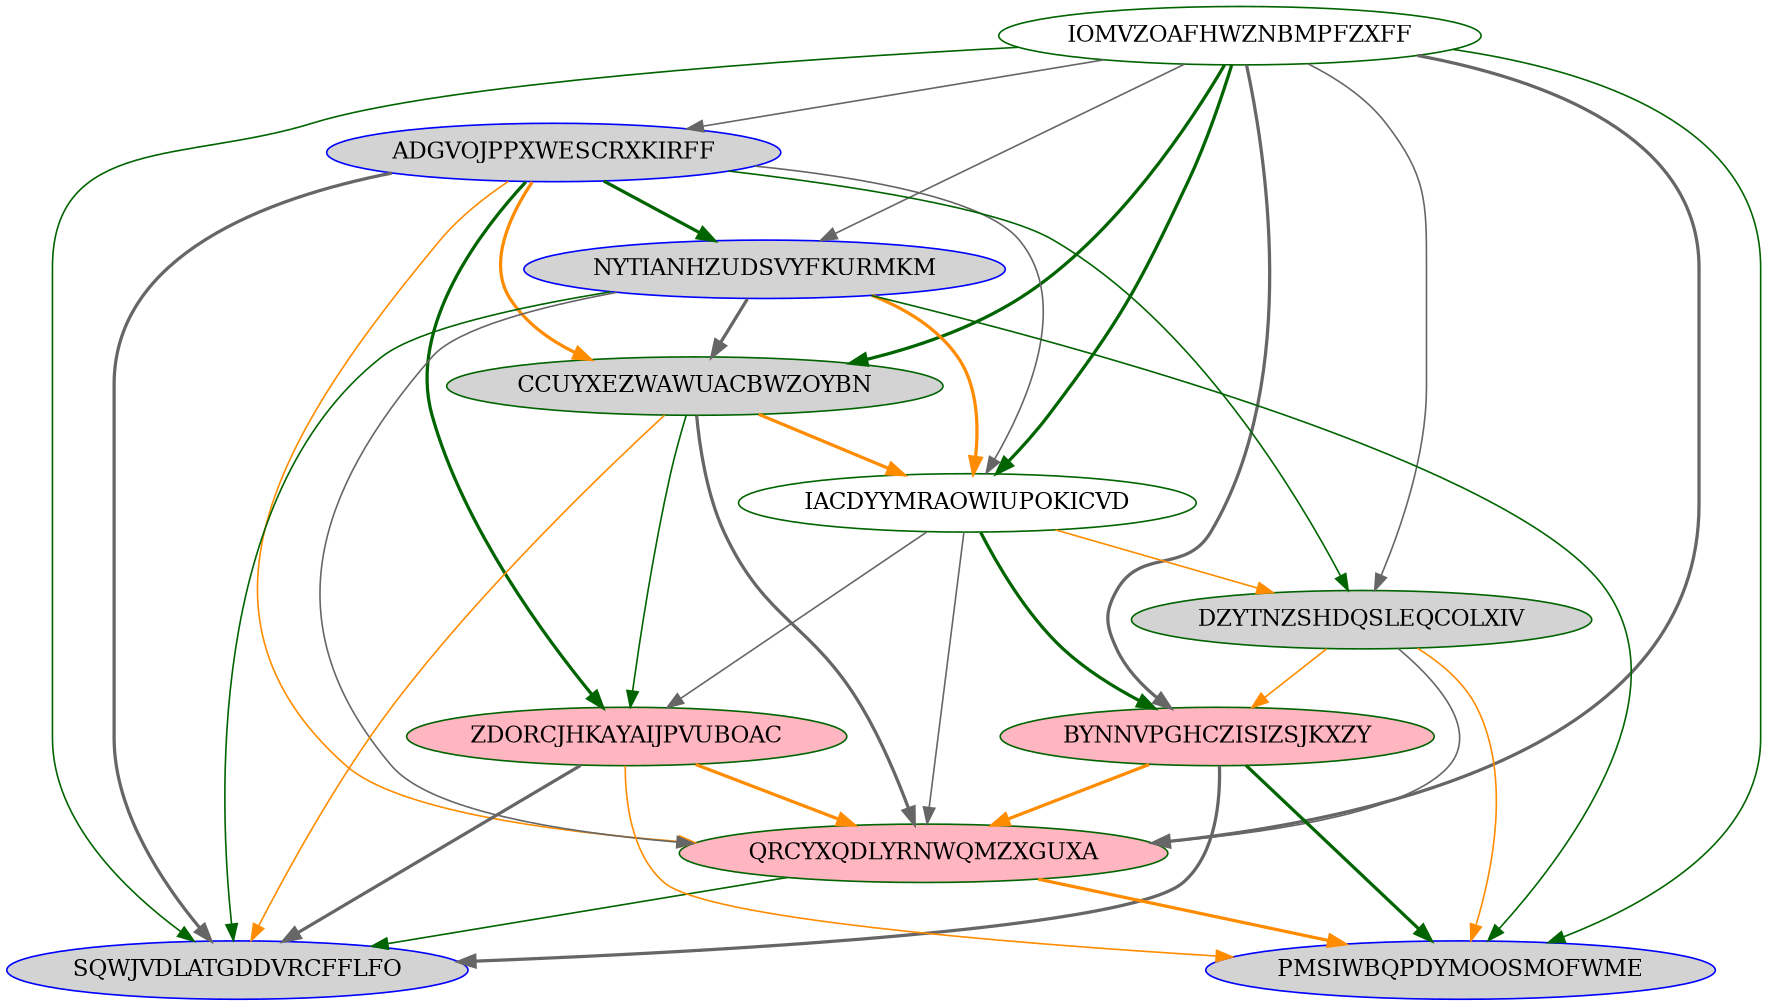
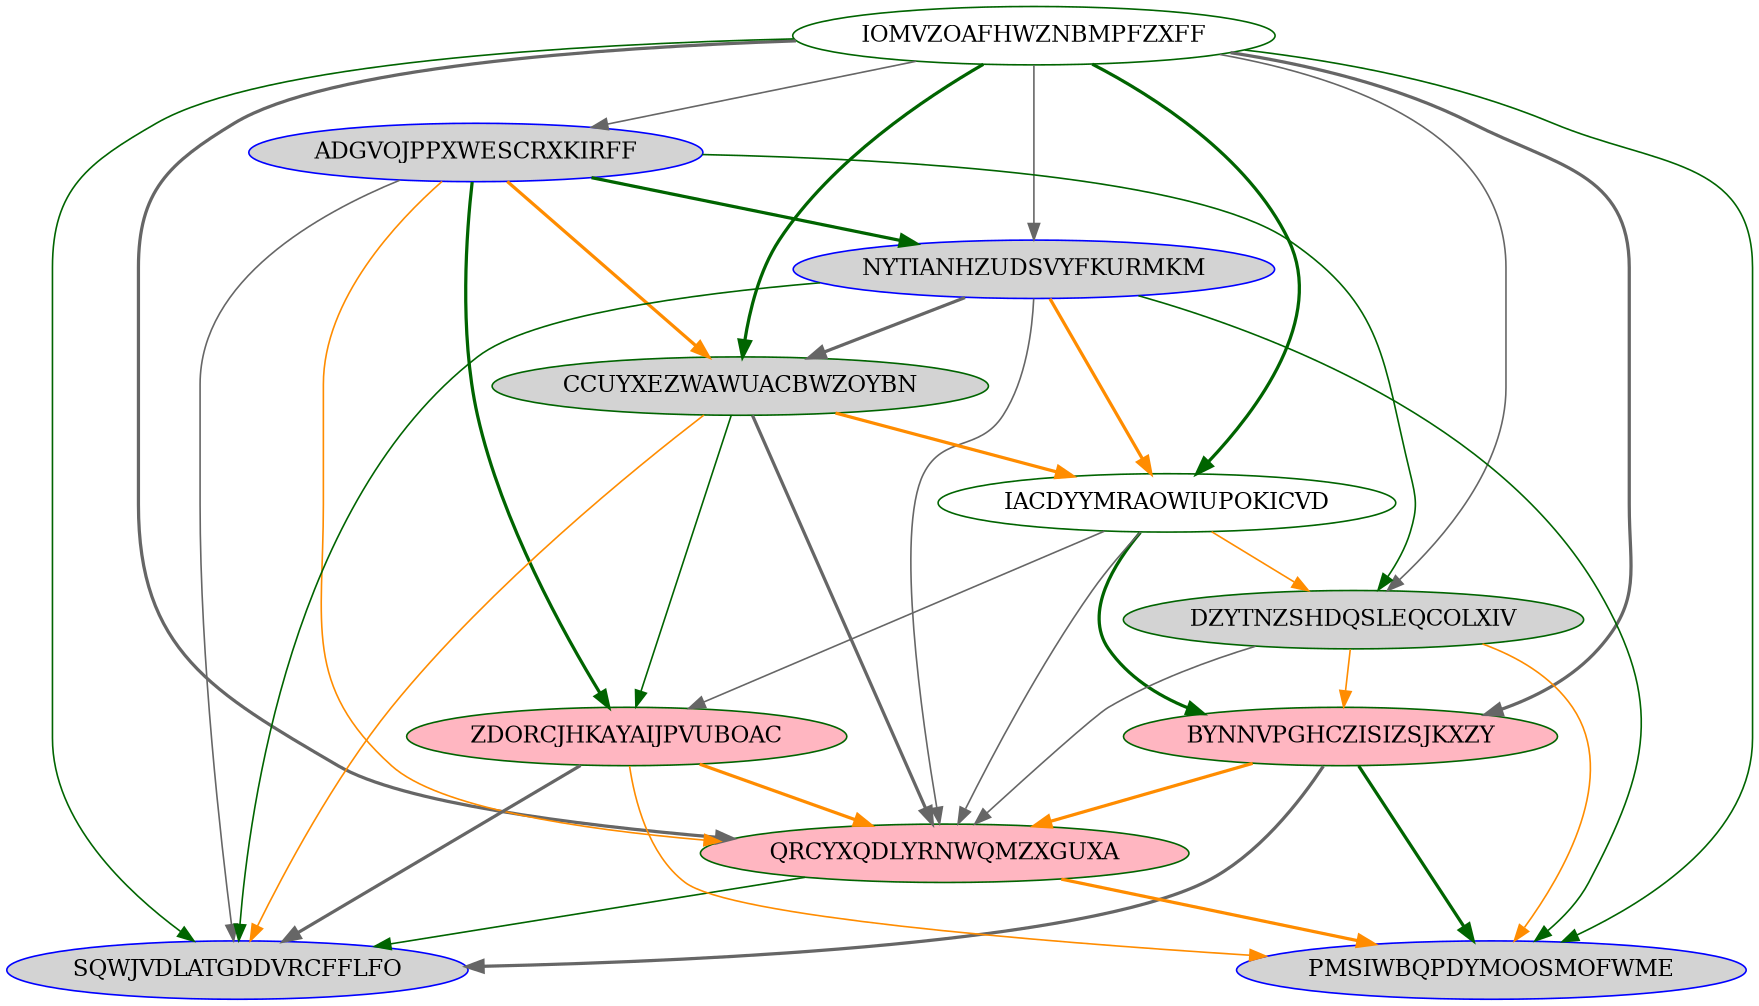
  digraph {
    node [Processor=1 Weight=12 color=darkgreen fillcolor=lightgrey style=filled]
    edge [Weight=15 color=gray40 style=solid]
    IOMVZOAFHWZNBMPFZXFF [Start=0 fillcolor=white]
    ADGVOJPPXWESCRXKIRFF [Start=12 color=blue]
    NYTIANHZUDSVYFKURMKM [Start=24 Weight=17 color=blue]
    CCUYXEZWAWUACBWZOYBN [Start=41 Weight=19]
    IACDYYMRAOWIUPOKICVD [Start=60 Weight=10 fillcolor=white]
    DZYTNZSHDQSLEQCOLXIV [Start=70]
    BYNNVPGHCZISIZSJKXZY [Start=82 Weight=17 fillcolor=lightpink]
    QRCYXQDLYRNWQMZXGUXA [Start=110 Weight=15 fillcolor=lightpink]
    SQWJVDLATGDDVRCFFLFO [Start=125 Weight=11 color=blue]
    PMSIWBQPDYMOOSMOFWME [Start=136 color=blue]
    ZDORCJHKAYAIJPVUBOAC [Start=99 Weight=11 fillcolor=lightpink]
    IOMVZOAFHWZNBMPFZXFF -> ADGVOJPPXWESCRXKIRFF [Weight=11]
    IOMVZOAFHWZNBMPFZXFF -> NYTIANHZUDSVYFKURMKM
    IOMVZOAFHWZNBMPFZXFF -> CCUYXEZWAWUACBWZOYBN [Weight=13 color=darkgreen style=bold]
    IOMVZOAFHWZNBMPFZXFF -> IACDYYMRAOWIUPOKICVD [Weight=18 color=darkgreen style=bold]
    IOMVZOAFHWZNBMPFZXFF -> DZYTNZSHDQSLEQCOLXIV [Weight=17]
    IOMVZOAFHWZNBMPFZXFF -> BYNNVPGHCZISIZSJKXZY [Weight=17 style=bold]
    IOMVZOAFHWZNBMPFZXFF -> QRCYXQDLYRNWQMZXGUXA [Weight=18 style=bold]
    IOMVZOAFHWZNBMPFZXFF -> SQWJVDLATGDDVRCFFLFO [Weight=16 color=darkgreen]
    IOMVZOAFHWZNBMPFZXFF -> PMSIWBQPDYMOOSMOFWME [Weight=10 color=darkgreen]
    ADGVOJPPXWESCRXKIRFF -> NYTIANHZUDSVYFKURMKM [Weight=12 color=darkgreen style=bold]
    ADGVOJPPXWESCRXKIRFF -> CCUYXEZWAWUACBWZOYBN [Weight=20 color=darkorange style=bold]
-   ADGVOJPPXWESCRXKIRFF -> IACDYYMRAOWIUPOKICVD [Weight=16]
    ADGVOJPPXWESCRXKIRFF -> DZYTNZSHDQSLEQCOLXIV [color=darkgreen]
    ADGVOJPPXWESCRXKIRFF -> QRCYXQDLYRNWQMZXGUXA [Weight=19 color=darkorange]
-   ADGVOJPPXWESCRXKIRFF -> SQWJVDLATGDDVRCFFLFO [style=bold]
+   ADGVOJPPXWESCRXKIRFF -> SQWJVDLATGDDVRCFFLFO
    ADGVOJPPXWESCRXKIRFF -> ZDORCJHKAYAIJPVUBOAC [Weight=12 color=darkgreen style=bold]
    NYTIANHZUDSVYFKURMKM -> CCUYXEZWAWUACBWZOYBN [Weight=14 style=bold]
    NYTIANHZUDSVYFKURMKM -> IACDYYMRAOWIUPOKICVD [Weight=20 color=darkorange style=bold]
    NYTIANHZUDSVYFKURMKM -> QRCYXQDLYRNWQMZXGUXA
    NYTIANHZUDSVYFKURMKM -> SQWJVDLATGDDVRCFFLFO [Weight=16 color=darkgreen]
    NYTIANHZUDSVYFKURMKM -> PMSIWBQPDYMOOSMOFWME [color=darkgreen]
    CCUYXEZWAWUACBWZOYBN -> IACDYYMRAOWIUPOKICVD [Weight=16 color=darkorange style=bold]
    CCUYXEZWAWUACBWZOYBN -> QRCYXQDLYRNWQMZXGUXA [Weight=16 style=bold]
    CCUYXEZWAWUACBWZOYBN -> SQWJVDLATGDDVRCFFLFO [Weight=10 color=darkorange]
    CCUYXEZWAWUACBWZOYBN -> ZDORCJHKAYAIJPVUBOAC [Weight=19 color=darkgreen]
    IACDYYMRAOWIUPOKICVD -> DZYTNZSHDQSLEQCOLXIV [Weight=18 color=darkorange]
    IACDYYMRAOWIUPOKICVD -> BYNNVPGHCZISIZSJKXZY [color=darkgreen style=bold]
    IACDYYMRAOWIUPOKICVD -> QRCYXQDLYRNWQMZXGUXA [Weight=12]
    IACDYYMRAOWIUPOKICVD -> ZDORCJHKAYAIJPVUBOAC [Weight=19]
    DZYTNZSHDQSLEQCOLXIV -> BYNNVPGHCZISIZSJKXZY [Weight=12 color=darkorange]
    DZYTNZSHDQSLEQCOLXIV -> QRCYXQDLYRNWQMZXGUXA [Weight=20]
    DZYTNZSHDQSLEQCOLXIV -> PMSIWBQPDYMOOSMOFWME [color=darkorange]
    BYNNVPGHCZISIZSJKXZY -> QRCYXQDLYRNWQMZXGUXA [Weight=12 color=darkorange style=bold]
    BYNNVPGHCZISIZSJKXZY -> SQWJVDLATGDDVRCFFLFO [Weight=19 style=bold]
    BYNNVPGHCZISIZSJKXZY -> PMSIWBQPDYMOOSMOFWME [Weight=20 color=darkgreen style=bold]
    QRCYXQDLYRNWQMZXGUXA -> SQWJVDLATGDDVRCFFLFO [Weight=18 color=darkgreen]
    QRCYXQDLYRNWQMZXGUXA -> PMSIWBQPDYMOOSMOFWME [Weight=17 color=darkorange style=bold]
    ZDORCJHKAYAIJPVUBOAC -> QRCYXQDLYRNWQMZXGUXA [Weight=19 color=darkorange style=bold]
    ZDORCJHKAYAIJPVUBOAC -> SQWJVDLATGDDVRCFFLFO [Weight=13 style=bold]
    ZDORCJHKAYAIJPVUBOAC -> PMSIWBQPDYMOOSMOFWME [Weight=20 color=darkorange]
  }
